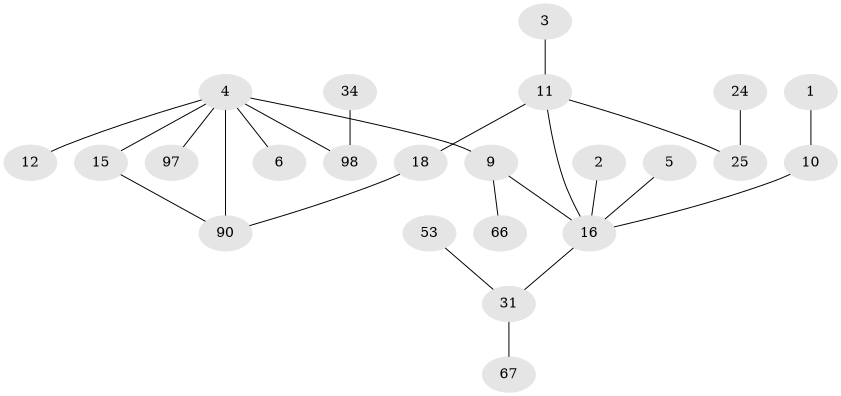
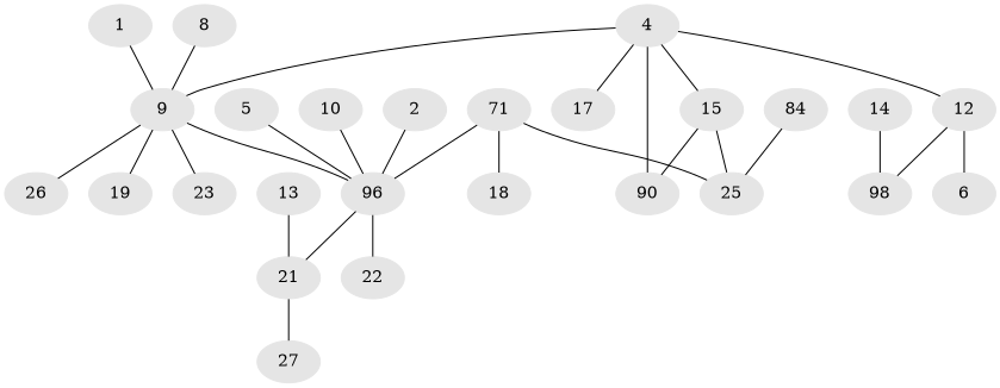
  graph {
    node [color=gray90 style=filled]
    edge [weight=1.0]
    1
    9
-   16
-   26 [label=66]
+   16 [label=96]
+   19
+   23
+   26
    2
-   21 [label=31]
-   3
-   11
+   21
+   22
+   11 [label=71]
    18
    25
    4
    6
    12
    15
-   17 [label=97]
+   17
    n19 [label=90]
    n20 [label=98]
    5
+   8
    10
-   13 [label=53]
-   27 [label=67]
-   14 [label=34]
-   24
-   1 -- 10
+   13
+   27
+   14
+   24 [label=84]
+   1 -- 9
    9 -- 16
+   9 -- 19
+   9 -- 23
    9 -- 26
    16 -- 21
+   16 -- 22
    2 -- 16
    21 -- 27
-   3 -- 11
    11 -- 16
    11 -- 18
    11 -- 25
-   18 -- n19
    4 -- 9
-   4 -- 6
+   12 -- 6
    4 -- 12
    4 -- 15
    4 -- 17
    4 -- n19
-   4 -- n20
+   12 -- n20
+   15 -- 25
    15 -- n19
    5 -- 16
+   8 -- 9
    10 -- 16
    13 -- 21
    14 -- n20
    24 -- 25
  }
